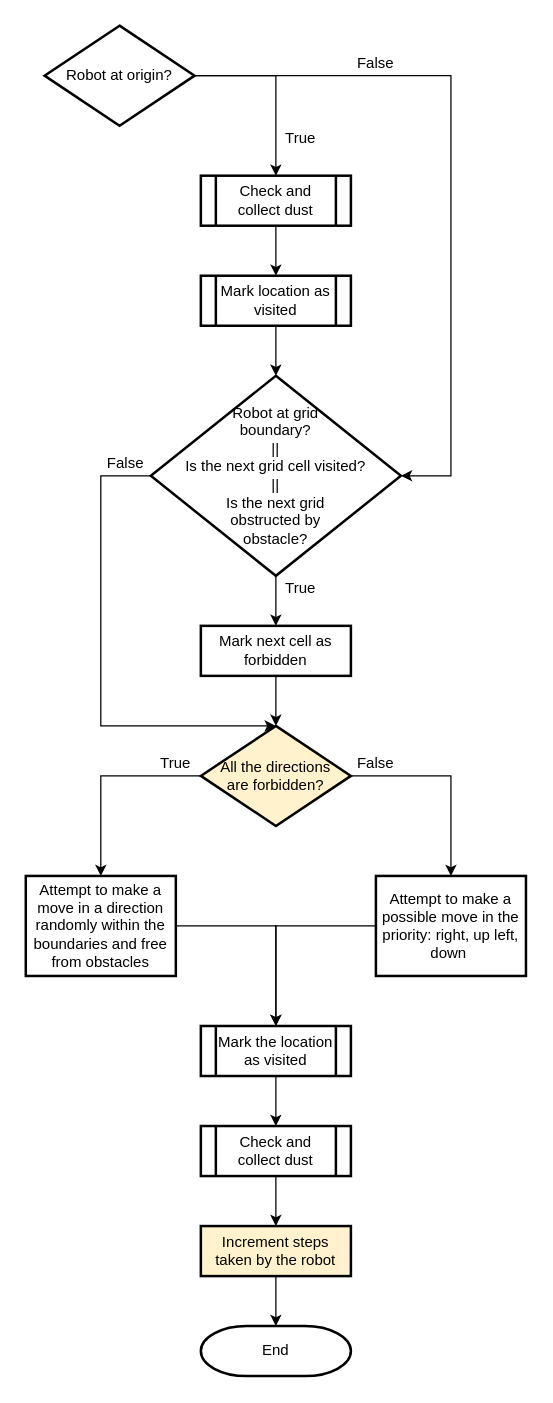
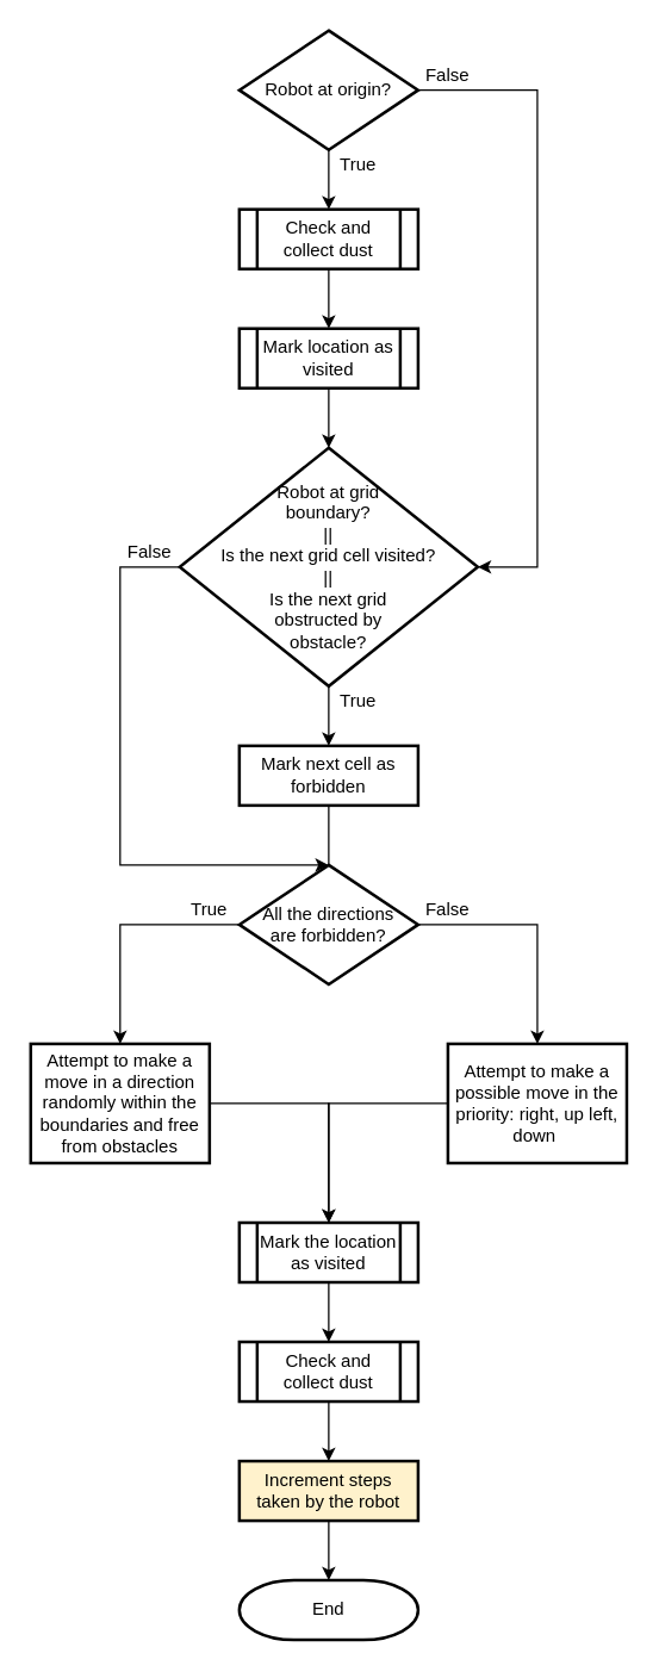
  <mxCell id="0" />
  <mxCell id="1" parent="0" />
  <mxCell id="2" value="" style="edgeStyle=orthogonalEdgeStyle;rounded=0;orthogonalLoop=1;jettySize=auto;html=1;" edge="1" parent="1" source="4" target="6"><mxGeometry relative="1" as="geometry" /></mxCell>
  <mxCell id="3" value="" style="edgeStyle=orthogonalEdgeStyle;rounded=0;orthogonalLoop=1;jettySize=auto;html=1;entryX=1;entryY=0.5;entryDx=0;entryDy=0;" edge="1" parent="1" source="4" target="13"><mxGeometry relative="1" as="geometry"><mxPoint x="280" y="320" as="targetPoint" /><Array as="points"><mxPoint x="360" y="60" /><mxPoint x="360" y="380" /></Array></mxGeometry></mxCell>
- <mxCell id="4" value="Robot at origin?" style="rhombus;whiteSpace=wrap;html=1;strokeWidth=2;" vertex="1" parent="1"><mxGeometry x="35" y="20" width="120" height="80" as="geometry" /></mxCell>
+ <mxCell id="4" value="Robot at origin?" style="rhombus;whiteSpace=wrap;html=1;strokeWidth=2;" vertex="1" parent="1"><mxGeometry x="160" y="20" width="120" height="80" as="geometry" /></mxCell>
  <mxCell id="5" value="" style="edgeStyle=orthogonalEdgeStyle;rounded=0;orthogonalLoop=1;jettySize=auto;html=1;" edge="1" parent="1" source="6" target="8"><mxGeometry relative="1" as="geometry" /></mxCell>
  <mxCell id="6" value="Check and collect dust" style="shape=process;whiteSpace=wrap;html=1;backgroundOutline=1;strokeWidth=2;" vertex="1" parent="1"><mxGeometry x="160" y="140" width="120" height="40" as="geometry" /></mxCell>
  <mxCell id="7" value="" style="edgeStyle=orthogonalEdgeStyle;rounded=0;orthogonalLoop=1;jettySize=auto;html=1;" edge="1" parent="1" source="8" target="13"><mxGeometry relative="1" as="geometry" /></mxCell>
  <mxCell id="8" value="Mark location as visited" style="shape=process;whiteSpace=wrap;html=1;backgroundOutline=1;strokeWidth=2;" vertex="1" parent="1"><mxGeometry x="160" y="220" width="120" height="40" as="geometry" /></mxCell>
  <mxCell id="9" value="True" style="text;html=1;strokeColor=none;fillColor=none;align=center;verticalAlign=middle;whiteSpace=wrap;rounded=0;" vertex="1" parent="1"><mxGeometry x="220" y="100" width="40" height="20" as="geometry" /></mxCell>
  <mxCell id="10" value="False" style="text;html=1;strokeColor=none;fillColor=none;align=center;verticalAlign=middle;whiteSpace=wrap;rounded=0;" vertex="1" parent="1"><mxGeometry x="280" y="40" width="40" height="20" as="geometry" /></mxCell>
  <mxCell id="11" value="" style="edgeStyle=orthogonalEdgeStyle;rounded=0;orthogonalLoop=1;jettySize=auto;html=1;" edge="1" parent="1" source="13" target="15"><mxGeometry relative="1" as="geometry" /></mxCell>
  <mxCell id="12" style="edgeStyle=orthogonalEdgeStyle;rounded=0;orthogonalLoop=1;jettySize=auto;html=1;entryX=0.5;entryY=0;entryDx=0;entryDy=0;" edge="1" parent="1" source="13" target="18"><mxGeometry relative="1" as="geometry"><mxPoint x="80" y="540" as="targetPoint" /><Array as="points"><mxPoint x="80" y="380" /><mxPoint x="80" y="580" /></Array></mxGeometry></mxCell>
  <mxCell id="13" value="Robot at grid &lt;br&gt;boundary? &lt;br&gt;|| &lt;br&gt;Is the next grid cell visited? &lt;br&gt;|| &lt;br&gt;Is the next grid &lt;br&gt;obstructed by &lt;br&gt;obstacle?" style="rhombus;whiteSpace=wrap;html=1;strokeWidth=2;" vertex="1" parent="1"><mxGeometry x="120" y="300" width="200" height="160" as="geometry" /></mxCell>
- <mxCell id="14" value="" style="edgeStyle=orthogonalEdgeStyle;rounded=0;orthogonalLoop=1;jettySize=auto;html=1;" edge="1" parent="1" source="15" target="18"><mxGeometry relative="1" as="geometry" /></mxCell>
+ <mxCell id="14" value="" style="edgeStyle=orthogonalEdgeStyle;rounded=0;orthogonalLoop=1;jettySize=auto;html=1;endArrow=none;" edge="1" parent="1" source="15" target="18"><mxGeometry relative="1" as="geometry" /></mxCell>
  <mxCell id="15" value="Mark next cell as forbidden" style="whiteSpace=wrap;html=1;strokeWidth=2;" vertex="1" parent="1"><mxGeometry x="160" y="500" width="120" height="40" as="geometry" /></mxCell>
  <mxCell id="16" value="" style="edgeStyle=orthogonalEdgeStyle;rounded=0;orthogonalLoop=1;jettySize=auto;html=1;" edge="1" parent="1" source="18" target="20"><mxGeometry relative="1" as="geometry" /></mxCell>
  <mxCell id="17" value="" style="edgeStyle=orthogonalEdgeStyle;rounded=0;orthogonalLoop=1;jettySize=auto;html=1;" edge="1" parent="1" source="18" target="23"><mxGeometry relative="1" as="geometry" /></mxCell>
- <mxCell id="18" value="All the directions &lt;br&gt;are forbidden?" style="rhombus;whiteSpace=wrap;html=1;strokeWidth=2;fillColor=#fff2cc;" vertex="1" parent="1"><mxGeometry x="160" y="580" width="120" height="80" as="geometry" /></mxCell>
+ <mxCell id="18" value="All the directions &lt;br&gt;are forbidden?" style="rhombus;whiteSpace=wrap;html=1;strokeWidth=2;" vertex="1" parent="1"><mxGeometry x="160" y="580" width="120" height="80" as="geometry" /></mxCell>
  <mxCell id="19" value="" style="edgeStyle=orthogonalEdgeStyle;rounded=0;orthogonalLoop=1;jettySize=auto;html=1;" edge="1" parent="1" source="20" target="26"><mxGeometry relative="1" as="geometry" /></mxCell>
  <mxCell id="20" value="Attempt to make a move in a direction randomly within the boundaries and free from obstacles" style="whiteSpace=wrap;html=1;strokeWidth=2;" vertex="1" parent="1"><mxGeometry x="20" y="700" width="120" height="80" as="geometry" /></mxCell>
  <mxCell id="21" value="True" style="text;html=1;strokeColor=none;fillColor=none;align=center;verticalAlign=middle;whiteSpace=wrap;rounded=0;" vertex="1" parent="1"><mxGeometry x="120" y="600" width="40" height="20" as="geometry" /></mxCell>
  <mxCell id="22" style="edgeStyle=orthogonalEdgeStyle;rounded=0;orthogonalLoop=1;jettySize=auto;html=1;" edge="1" parent="1" source="23" target="26"><mxGeometry relative="1" as="geometry" /></mxCell>
  <mxCell id="23" value="Attempt to make a possible move in the priority: right, up left, down&amp;nbsp;" style="whiteSpace=wrap;html=1;strokeWidth=2;" vertex="1" parent="1"><mxGeometry x="300" y="700" width="120" height="80" as="geometry" /></mxCell>
  <mxCell id="24" value="False" style="text;html=1;strokeColor=none;fillColor=none;align=center;verticalAlign=middle;whiteSpace=wrap;rounded=0;" vertex="1" parent="1"><mxGeometry x="280" y="600" width="40" height="20" as="geometry" /></mxCell>
  <mxCell id="25" value="" style="edgeStyle=orthogonalEdgeStyle;rounded=0;orthogonalLoop=1;jettySize=auto;html=1;" edge="1" parent="1" source="26" target="28"><mxGeometry relative="1" as="geometry" /></mxCell>
  <mxCell id="26" value="Mark the location as visited" style="shape=process;whiteSpace=wrap;html=1;backgroundOutline=1;strokeWidth=2;" vertex="1" parent="1"><mxGeometry x="160" y="820" width="120" height="40" as="geometry" /></mxCell>
  <mxCell id="27" value="" style="edgeStyle=orthogonalEdgeStyle;rounded=0;orthogonalLoop=1;jettySize=auto;html=1;" edge="1" parent="1" source="28" target="30"><mxGeometry relative="1" as="geometry" /></mxCell>
  <mxCell id="28" value="Check and collect dust" style="shape=process;whiteSpace=wrap;html=1;backgroundOutline=1;strokeWidth=2;" vertex="1" parent="1"><mxGeometry x="160" y="900" width="120" height="40" as="geometry" /></mxCell>
  <mxCell id="29" value="" style="edgeStyle=orthogonalEdgeStyle;rounded=0;orthogonalLoop=1;jettySize=auto;html=1;" edge="1" parent="1" source="30" target="33"><mxGeometry relative="1" as="geometry" /></mxCell>
  <mxCell id="30" value="Increment steps taken by the robot" style="whiteSpace=wrap;html=1;strokeWidth=2;fillColor=#fff2cc;" vertex="1" parent="1"><mxGeometry x="160" y="980" width="120" height="40" as="geometry" /></mxCell>
  <mxCell id="31" value="True" style="text;html=1;strokeColor=none;fillColor=none;align=center;verticalAlign=middle;whiteSpace=wrap;rounded=0;" vertex="1" parent="1"><mxGeometry x="220" y="460" width="40" height="20" as="geometry" /></mxCell>
  <mxCell id="32" value="False" style="text;html=1;strokeColor=none;fillColor=none;align=center;verticalAlign=middle;whiteSpace=wrap;rounded=0;" vertex="1" parent="1"><mxGeometry x="80" y="360" width="40" height="20" as="geometry" /></mxCell>
  <mxCell id="33" value="End" style="strokeWidth=2;html=1;shape=mxgraph.flowchart.terminator;whiteSpace=wrap;" vertex="1" parent="1"><mxGeometry x="160" y="1060" width="120" height="40" as="geometry" /></mxCell>
